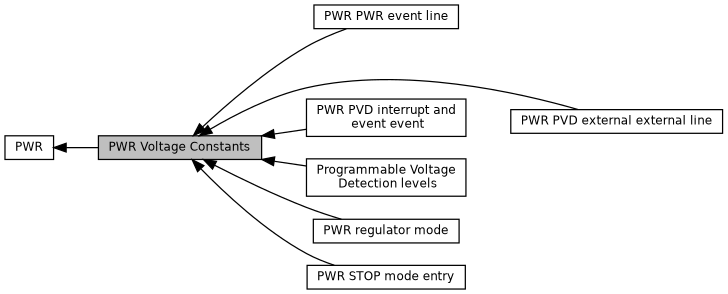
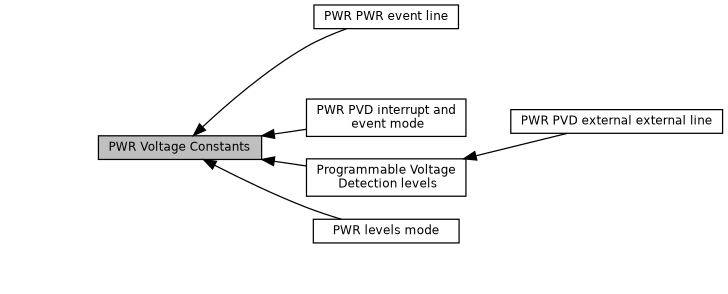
  digraph {
    rankdir=LR
    node [color=black fillcolor=white fontname=Helvetica fontsize=10 shape=box style=filled]
    edge [dir=back fontname=Helvetica fontsize=10 labelfontname=Helvetica labelfontsize=10 shape=plaintext style=solid]
-   n1 [height=0.2 label=PWR width=0.4]
    n2 [fillcolor=grey75 fontcolor=black height=0.2 label="PWR Voltage Constants" width=0.4]
    n3 [height=0.2 label="PWR PWR event line" width=0.4]
    n4 [height=0.2 label="PWR PVD external external line" width=0.4]
-   n5 [height=0.2 label="PWR PVD interrupt and\l event event" width=0.4]
+   n5 [height=0.2 label="PWR PVD interrupt and\l event mode" width=0.4]
    n6 [height=0.2 label="Programmable Voltage\l Detection levels" width=0.4]
-   n7 [height=0.2 label="PWR regulator mode" width=0.4]
-   n8 [height=0.2 label="PWR STOP mode entry" width=0.4]
-   n1 -> n2
+   n7 [height=0.2 label="PWR levels mode" width=0.4]
    n2 -> n3
-   n2 -> n4
+   n6 -> n4
    n2 -> n5
    n2 -> n6
    n2 -> n7
-   n2 -> n8
  }
